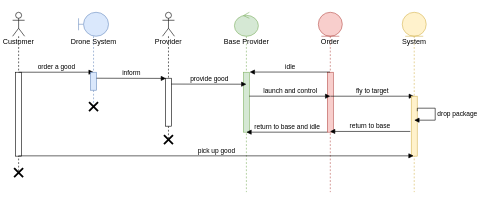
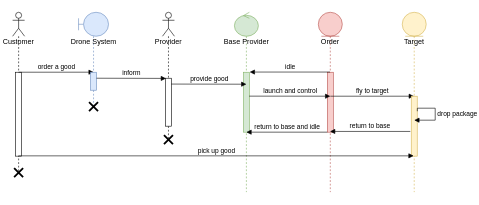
  <mxCell id="0" />
  <mxCell id="1" parent="0" />
  <mxCell id="2" value="Customer" style="shape=umlLifeline;participant=umlActor;perimeter=lifelinePerimeter;whiteSpace=wrap;html=1;container=1;collapsible=0;recursiveResize=0;verticalAlign=top;spacingTop=36;outlineConnect=0;align=center;size=40;" parent="1" vertex="1"><mxGeometry x="20" y="20" width="20" height="270" as="geometry" /></mxCell>
  <mxCell id="3" value="" style="html=1;points=[];perimeter=orthogonalPerimeter;rounded=0;shadow=0;glass=0;sketch=0;strokeWidth=1;gradientColor=none;align=center;" parent="2" vertex="1"><mxGeometry x="5" y="100" width="10" height="140" as="geometry" /></mxCell>
  <mxCell id="4" value="order a good" style="html=1;verticalAlign=bottom;endArrow=block;entryX=0.529;entryY=-0.002;entryDx=0;entryDy=0;entryPerimeter=0;" parent="2" target="7" edge="1"><mxGeometry width="80" relative="1" as="geometry"><mxPoint x="10" y="100" as="sourcePoint" /><mxPoint x="90" y="100" as="targetPoint" /></mxGeometry></mxCell>
  <mxCell id="5" value="" style="shape=umlDestroy;whiteSpace=wrap;html=1;strokeWidth=3;" vertex="1" parent="2"><mxGeometry x="2.5" y="260" width="15" height="15" as="geometry" /></mxCell>
  <mxCell id="6" value="Drone System" style="shape=umlLifeline;participant=umlBoundary;perimeter=lifelinePerimeter;html=1;container=1;collapsible=0;recursiveResize=0;verticalAlign=top;spacingTop=36;outlineConnect=0;rounded=0;shadow=0;glass=0;sketch=0;strokeWidth=1;align=center;labelPosition=center;verticalLabelPosition=middle;fillColor=#dae8fc;strokeColor=#6c8ebf;" parent="1" vertex="1"><mxGeometry x="130" y="20" width="50" height="160" as="geometry" /></mxCell>
  <mxCell id="7" value="" style="html=1;points=[];perimeter=orthogonalPerimeter;rounded=0;shadow=0;glass=0;sketch=0;strokeWidth=1;align=center;fillColor=#dae8fc;strokeColor=#6c8ebf;" parent="6" vertex="1"><mxGeometry x="20" y="100" width="10" height="30" as="geometry" /></mxCell>
  <mxCell id="8" value="inform" style="html=1;verticalAlign=bottom;endArrow=block;entryX=0.086;entryY=0.004;entryDx=0;entryDy=0;entryPerimeter=0;" parent="6" target="11" edge="1"><mxGeometry width="80" relative="1" as="geometry"><mxPoint x="30" y="110" as="sourcePoint" /><mxPoint x="110" y="110" as="targetPoint" /></mxGeometry></mxCell>
  <mxCell id="9" value="" style="shape=umlDestroy;whiteSpace=wrap;html=1;strokeWidth=3;" vertex="1" parent="6"><mxGeometry x="17.5" y="150" width="15" height="15" as="geometry" /></mxCell>
  <mxCell id="10" value="Provider" style="shape=umlLifeline;participant=umlActor;perimeter=lifelinePerimeter;whiteSpace=wrap;html=1;container=1;collapsible=0;recursiveResize=0;verticalAlign=top;spacingTop=36;outlineConnect=0;rounded=0;shadow=0;glass=0;sketch=0;strokeWidth=1;gradientColor=none;align=center;" parent="1" vertex="1"><mxGeometry x="270" y="20" width="20" height="210" as="geometry" /></mxCell>
  <mxCell id="11" value="" style="html=1;points=[];perimeter=orthogonalPerimeter;rounded=0;shadow=0;glass=0;sketch=0;strokeWidth=1;gradientColor=none;align=center;" parent="10" vertex="1"><mxGeometry x="5" y="110" width="10" height="80" as="geometry" /></mxCell>
  <mxCell id="12" value="" style="shape=umlDestroy;whiteSpace=wrap;html=1;strokeWidth=3;" vertex="1" parent="10"><mxGeometry x="2.5" y="205" width="15" height="15" as="geometry" /></mxCell>
  <mxCell id="13" value="Base Provider" style="shape=umlLifeline;participant=umlControl;perimeter=lifelinePerimeter;html=1;container=1;collapsible=0;recursiveResize=0;verticalAlign=top;spacingTop=36;outlineConnect=0;rounded=0;shadow=0;glass=0;sketch=0;strokeWidth=1;align=center;fillColor=#d5e8d4;strokeColor=#82b366;" parent="1" vertex="1"><mxGeometry x="390" y="20" width="40" height="300" as="geometry" /></mxCell>
  <mxCell id="14" value="" style="html=1;points=[];perimeter=orthogonalPerimeter;rounded=0;shadow=0;glass=0;sketch=0;strokeWidth=1;align=center;fillColor=#d5e8d4;strokeColor=#82b366;" parent="13" vertex="1"><mxGeometry x="15" y="100" width="10" height="100" as="geometry" /></mxCell>
  <mxCell id="15" value="Order" style="shape=umlLifeline;participant=umlEntity;perimeter=lifelinePerimeter;whiteSpace=wrap;html=1;container=1;collapsible=0;recursiveResize=0;verticalAlign=top;spacingTop=36;outlineConnect=0;rounded=0;shadow=0;glass=0;sketch=0;strokeWidth=1;align=center;fillColor=#f8cecc;strokeColor=#b85450;" parent="1" vertex="1"><mxGeometry x="530" y="20" width="40" height="300" as="geometry" /></mxCell>
  <mxCell id="16" value="" style="html=1;points=[];perimeter=orthogonalPerimeter;rounded=0;shadow=0;glass=0;sketch=0;strokeWidth=1;align=center;fillColor=#f8cecc;strokeColor=#b85450;" parent="15" vertex="1"><mxGeometry x="15" y="100" width="10" height="100" as="geometry" /></mxCell>
  <mxCell id="17" value="fly to target" style="html=1;verticalAlign=bottom;endArrow=block;" parent="15" target="18" edge="1"><mxGeometry width="80" relative="1" as="geometry"><mxPoint x="20" y="140" as="sourcePoint" /><mxPoint x="100" y="140" as="targetPoint" /></mxGeometry></mxCell>
- <mxCell id="18" value="System" style="shape=umlLifeline;participant=umlEntity;perimeter=lifelinePerimeter;whiteSpace=wrap;html=1;container=1;collapsible=0;recursiveResize=0;verticalAlign=top;spacingTop=36;outlineConnect=0;rounded=0;shadow=0;glass=0;sketch=0;strokeWidth=1;align=center;fillColor=#fff2cc;strokeColor=#d6b656;" parent="1" vertex="1"><mxGeometry x="670" y="20" width="40" height="300" as="geometry" /></mxCell>
+ <mxCell id="18" value="Target" style="shape=umlLifeline;participant=umlEntity;perimeter=lifelinePerimeter;whiteSpace=wrap;html=1;container=1;collapsible=0;recursiveResize=0;verticalAlign=top;spacingTop=36;outlineConnect=0;rounded=0;shadow=0;glass=0;sketch=0;strokeWidth=1;align=center;fillColor=#fff2cc;strokeColor=#d6b656;" parent="1" vertex="1"><mxGeometry x="670" y="20" width="40" height="300" as="geometry" /></mxCell>
  <mxCell id="19" value="" style="html=1;points=[];perimeter=orthogonalPerimeter;rounded=0;shadow=0;glass=0;sketch=0;strokeWidth=1;align=center;fillColor=#fff2cc;strokeColor=#d6b656;" parent="18" vertex="1"><mxGeometry x="15" y="140" width="10" height="100" as="geometry" /></mxCell>
  <mxCell id="20" value="drop package" style="edgeStyle=orthogonalEdgeStyle;html=1;align=left;spacingLeft=2;endArrow=block;rounded=0;exitX=1.016;exitY=0.251;exitDx=0;exitDy=0;exitPerimeter=0;" parent="18" source="19" edge="1"><mxGeometry relative="1" as="geometry"><mxPoint x="30" y="160" as="sourcePoint" /><Array as="points"><mxPoint x="55" y="160" /><mxPoint x="55" y="180" /></Array><mxPoint x="20" y="180" as="targetPoint" /></mxGeometry></mxCell>
  <mxCell id="21" value="provide good" style="html=1;verticalAlign=bottom;endArrow=block;exitX=0.971;exitY=0.122;exitDx=0;exitDy=0;exitPerimeter=0;" parent="1" source="11" edge="1"><mxGeometry width="80" relative="1" as="geometry"><mxPoint x="290" y="140" as="sourcePoint" /><mxPoint x="410" y="140" as="targetPoint" /></mxGeometry></mxCell>
  <mxCell id="22" value="idle" style="html=1;verticalAlign=bottom;endArrow=block;entryX=1.051;entryY=-0.003;entryDx=0;entryDy=0;entryPerimeter=0;" parent="1" source="15" target="14" edge="1"><mxGeometry width="80" relative="1" as="geometry"><mxPoint x="545" y="140" as="sourcePoint" /><mxPoint x="420" y="138" as="targetPoint" /></mxGeometry></mxCell>
  <mxCell id="23" value="launch and control" style="html=1;verticalAlign=bottom;endArrow=block;exitX=0.971;exitY=0.399;exitDx=0;exitDy=0;exitPerimeter=0;" parent="1" source="14" edge="1"><mxGeometry width="80" relative="1" as="geometry"><mxPoint x="420" y="160" as="sourcePoint" /><mxPoint x="550" y="160" as="targetPoint" /></mxGeometry></mxCell>
  <mxCell id="24" value="return to base" style="html=1;verticalAlign=bottom;endArrow=block;exitX=-0.152;exitY=0.588;exitDx=0;exitDy=0;exitPerimeter=0;" parent="1" source="19" target="15" edge="1"><mxGeometry width="80" relative="1" as="geometry"><mxPoint x="580" y="220" as="sourcePoint" /><mxPoint x="660" y="220" as="targetPoint" /></mxGeometry></mxCell>
  <mxCell id="25" value="return to base and idle" style="html=1;verticalAlign=bottom;endArrow=block;exitX=0;exitY=0.75;exitDx=0;exitDy=0;exitPerimeter=0;" parent="1" edge="1"><mxGeometry width="80" relative="1" as="geometry"><mxPoint x="544.98" y="220" as="sourcePoint" /><mxPoint x="410.004" y="220" as="targetPoint" /></mxGeometry></mxCell>
  <mxCell id="26" value="pick up good" style="html=1;verticalAlign=bottom;endArrow=block;entryX=0.4;entryY=0.995;entryDx=0;entryDy=0;entryPerimeter=0;" edge="1" parent="1" source="2" target="19"><mxGeometry width="80" relative="1" as="geometry"><mxPoint x="460" y="270" as="sourcePoint" /><mxPoint x="410" y="340" as="targetPoint" /></mxGeometry></mxCell>
